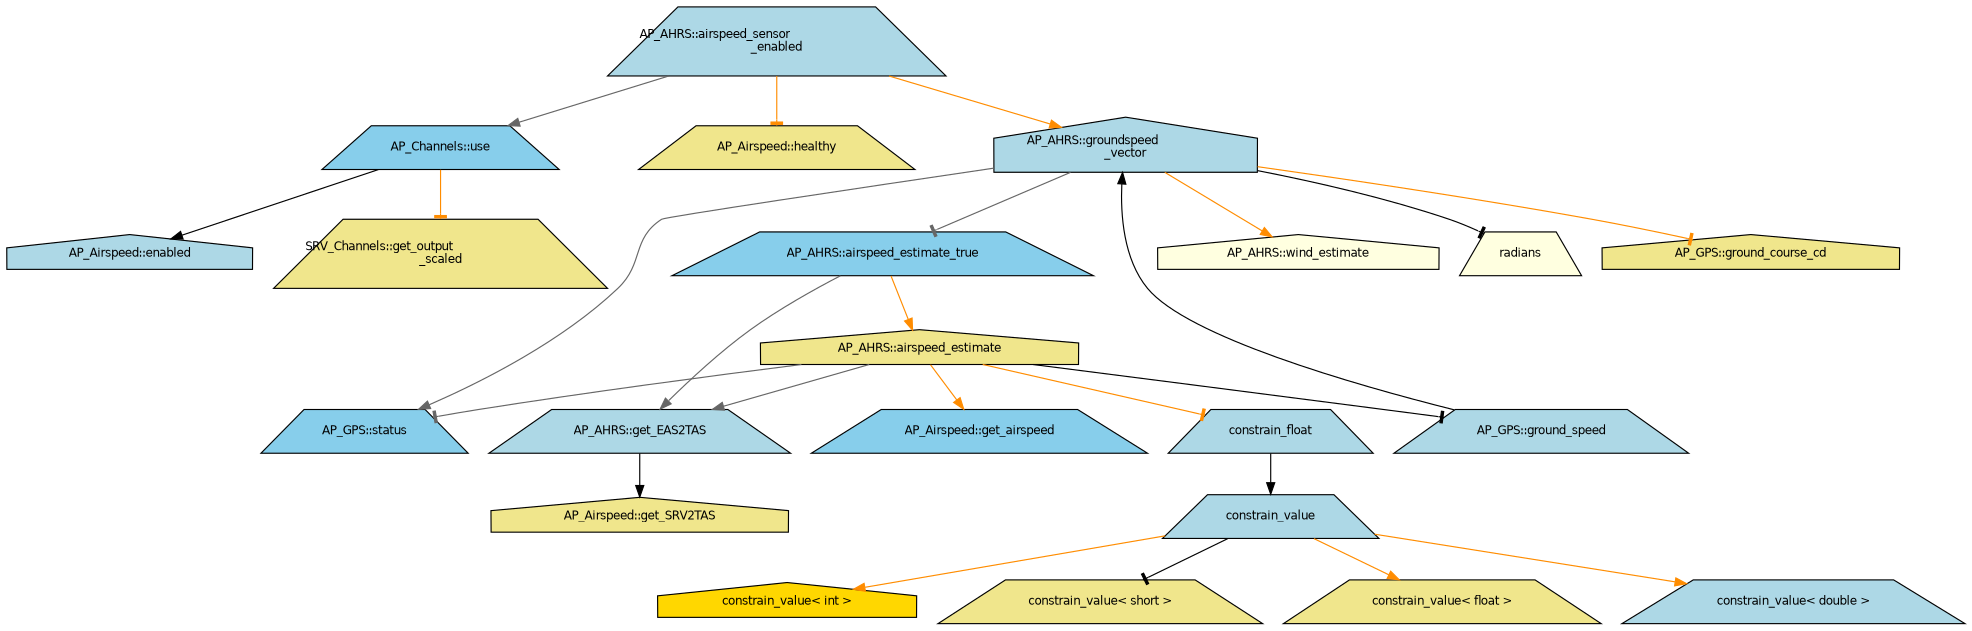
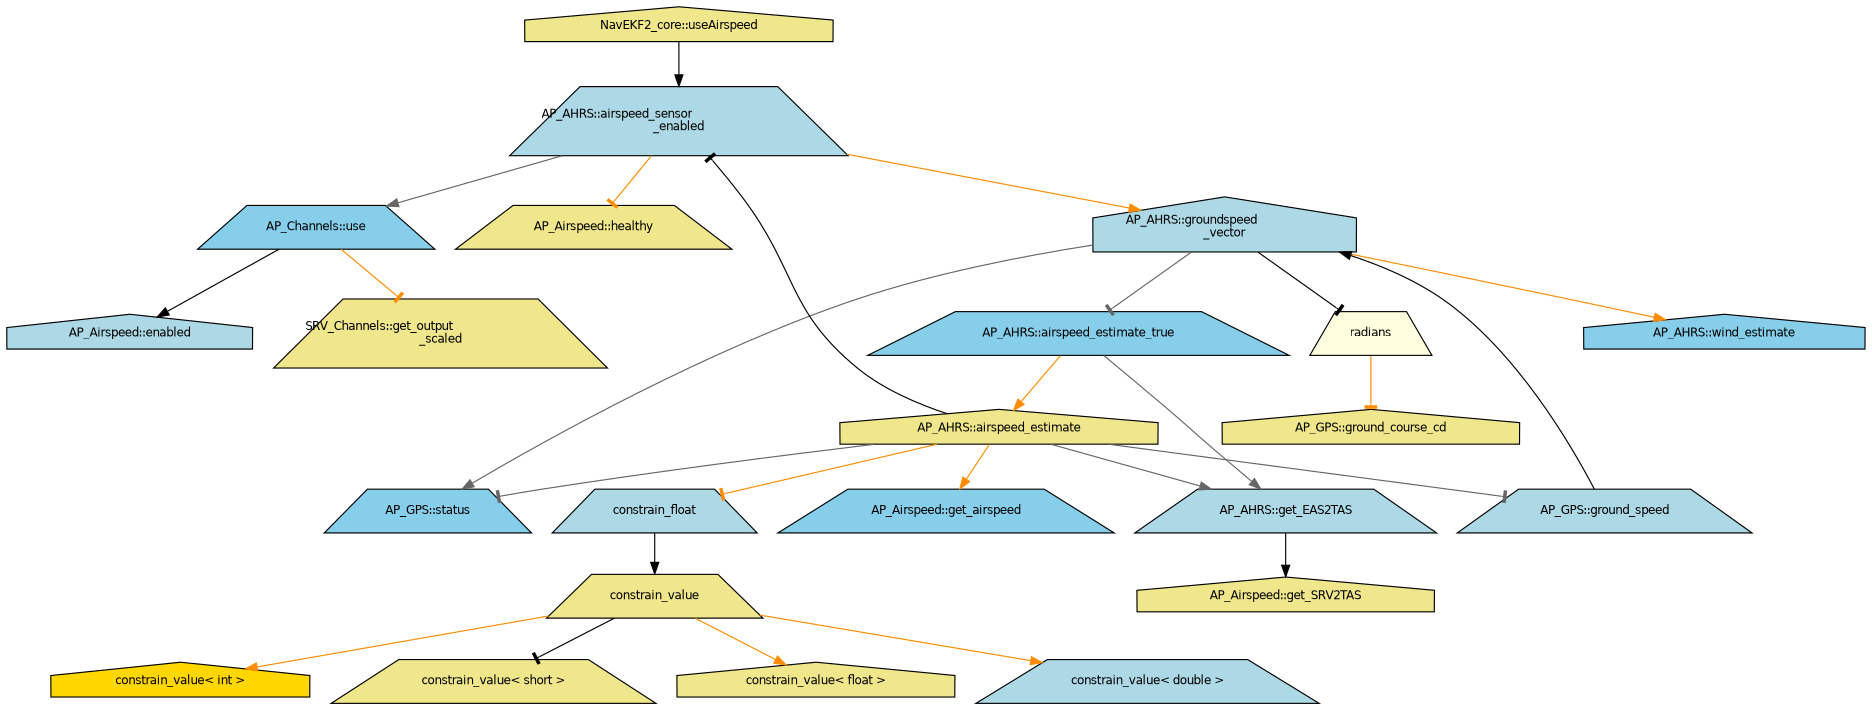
  digraph {
    rankdir=TB
    node [color=black fillcolor=khaki fontname=Helvetica fontsize=10 shape=trapezium style=filled]
    edge [arrowhead=normal color=darkorange fontname=Helvetica fontsize=10 labelfontname=Helvetica labelfontsize=10 style=solid]
+   n1 [fontcolor=black height=0.2 label="NavEKF2_core::useAirspeed" shape=house width=0.4]
    n2 [fillcolor=lightblue height=0.2 label="AP_AHRS::airspeed_sensor\l_enabled" width=0.4]
    n3 [fillcolor=skyblue height=0.2 label="AP_Channels::use" width=0.4]
    n4 [height=0.2 label="AP_Airspeed::healthy" width=0.4]
    n5 [fillcolor=lightblue height=0.2 label="AP_AHRS::groundspeed\l_vector" shape=house width=0.4]
    n6 [fillcolor=lightblue height=0.2 label="AP_Airspeed::enabled" shape=house width=0.4]
    n7 [height=0.2 label="SRV_Channels::get_output\l_scaled" width=0.4]
    n8 [fillcolor=skyblue height=0.2 label="AP_AHRS::airspeed_estimate_true" width=0.4]
    n9 [fillcolor=skyblue height=0.2 label="AP_GPS::status" width=0.4]
-   n10 [fillcolor=lightyellow height=0.2 label="AP_AHRS::wind_estimate" shape=house width=0.4]
+   n10 [fillcolor=skyblue height=0.2 label="AP_AHRS::wind_estimate" shape=house width=0.4]
    n11 [fillcolor=lightyellow height=0.2 label=radians width=0.4]
    n12 [height=0.2 label="AP_GPS::ground_course_cd" shape=house width=0.4]
    n13 [height=0.2 label="AP_AHRS::airspeed_estimate" shape=house width=0.4]
    n14 [fillcolor=lightblue height=0.2 label="AP_AHRS::get_EAS2TAS" width=0.4]
    n15 [fillcolor=lightblue height=0.2 label="AP_GPS::ground_speed" width=0.4]
    n16 [fillcolor=skyblue height=0.2 label="AP_Airspeed::get_airspeed" width=0.4]
    n17 [fillcolor=lightblue height=0.2 label=constrain_float width=0.4]
    n18 [height=0.2 label="AP_Airspeed::get_SRV2TAS" shape=house width=0.4]
-   n19 [fillcolor=lightblue height=0.2 label=constrain_value width=0.4]
+   n19 [height=0.2 label=constrain_value width=0.4]
    n20 [fillcolor=gold height=0.2 label="constrain_value\< int \>" shape=house width=0.4]
    n21 [height=0.2 label="constrain_value\< short \>" width=0.4]
-   n22 [height=0.2 label="constrain_value\< float \>" width=0.4]
+   n22 [height=0.2 label="constrain_value\< float \>" shape=house width=0.4]
    n23 [fillcolor=lightblue height=0.2 label="constrain_value\< double \>" width=0.4]
+   n1 -> n2 [color=black]
    n2 -> n3 [color=gray40]
    n2 -> n4 [arrowhead=tee]
    n2 -> n5
    n3 -> n6 [color=black]
    n3 -> n7 [arrowhead=tee]
    n5 -> n8 [arrowhead=tee color=gray40]
    n5 -> n9 [color=gray40]
    n5 -> n10
    n5 -> n11 [arrowhead=tee color=black]
-   n5 -> n12 [arrowhead=tee]
+   n11 -> n12 [arrowhead=tee]
    n8 -> n13
    n8 -> n14 [color=gray40]
+   n13 -> n2 [arrowhead=tee color=black]
    n13 -> n9 [arrowhead=tee color=gray40]
    n13 -> n14 [color=gray40]
-   n13 -> n15 [arrowhead=tee color=black]
+   n13 -> n15 [arrowhead=tee color=gray40]
    n13 -> n16
    n13 -> n17 [arrowhead=tee]
    n14 -> n18 [color=black]
    n15 -> n5 [color=black]
    n17 -> n19 [color=black]
    n19 -> n20
    n19 -> n21 [arrowhead=tee color=black]
    n19 -> n22
    n19 -> n23
  }
